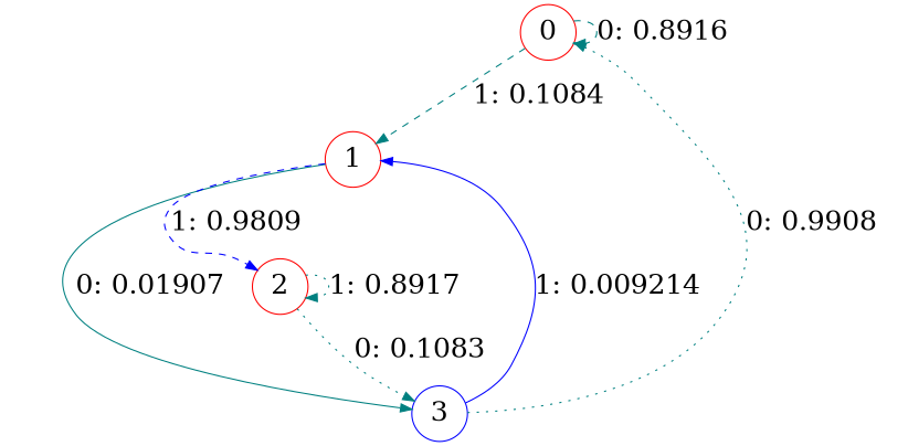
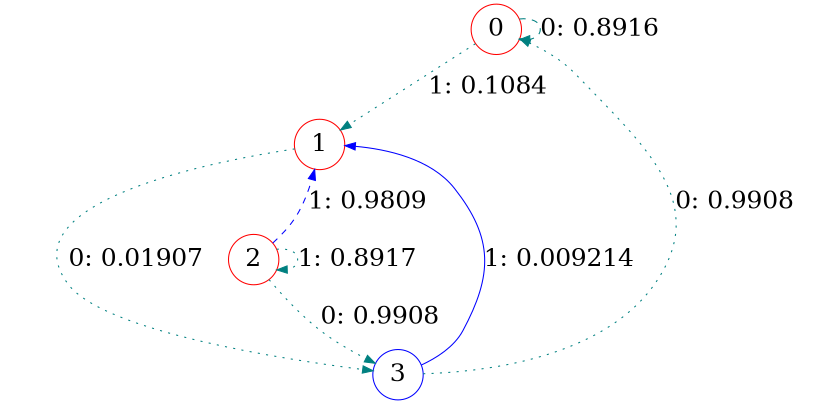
  digraph {
    node [color=red fontsize=24 shape=circle]
    edge [color=teal fontsize=24 style=dotted]
    0
    1
    3 [color=blue]
    2
    0 -> 0 [label="0: 0.8916   " style=dashed]
-   0 -> 1 [label="1: 0.1084   " style=dashed]
-   1 -> 3 [label="0: 0.01907  " style=solid]
-   1 -> 2 [color=blue label="1: 0.9809   " style=dashed]
+   0 -> 1 [label="1: 0.1084   "]
+   1 -> 3 [label="0: 0.01907  "]
+   2 -> 1 [color=blue label="1: 0.9809   " style=dashed]
    3 -> 0 [label="0: 0.9908   "]
    3 -> 1 [color=blue label="1: 0.009214  " style=solid]
-   2 -> 3 [label="0: 0.1083   "]
+   2 -> 3 [label="0: 0.9908   "]
    2 -> 2 [label="1: 0.8917   "]
  }
